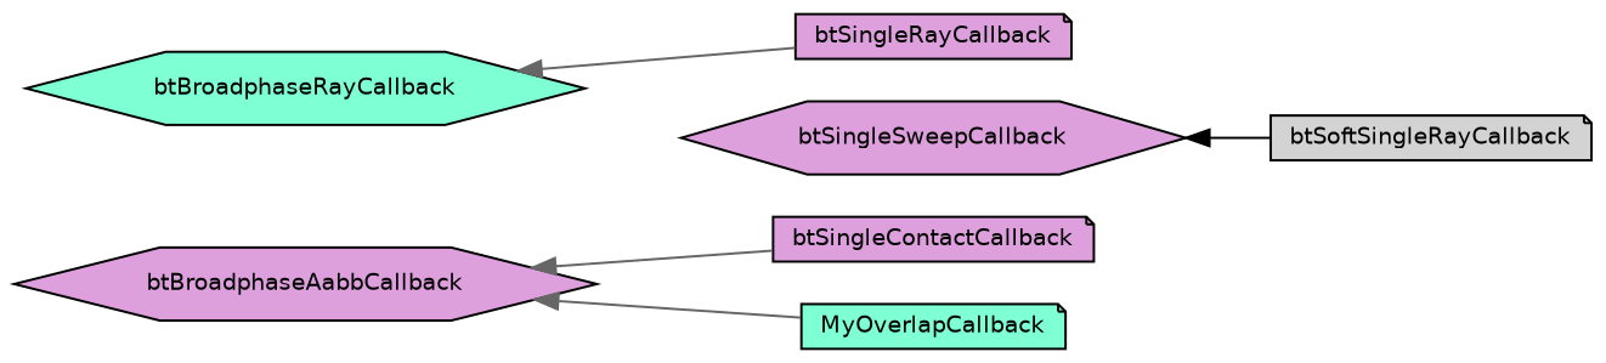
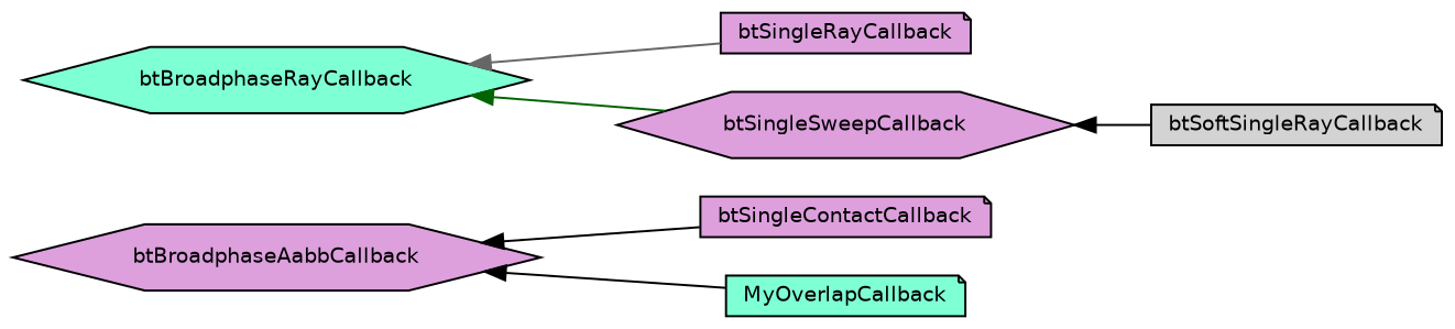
  digraph {
    rankdir=LR
    node [color=black fillcolor=plum fontname=Helvetica fontsize=10 shape=note style=filled]
    edge [color=gray40 dir=back fontname=Helvetica fontsize=10 labelfontname=Helvetica labelfontsize=10 style=solid]
    n1 [fontcolor=black height=0.2 label=btBroadphaseAabbCallback shape=hexagon width=0.4]
    n2 [height=0.2 label=btSingleContactCallback width=0.4]
    n3 [fillcolor=aquamarine height=0.2 label=MyOverlapCallback width=0.4]
    n4 [fillcolor=aquamarine height=0.2 label=btBroadphaseRayCallback shape=hexagon width=0.4]
    n5 [height=0.2 label=btSingleRayCallback width=0.4]
    n6 [height=0.2 label=btSingleSweepCallback shape=hexagon width=0.4]
    n7 [fillcolor=lightgrey height=0.2 label=btSoftSingleRayCallback width=0.4]
-   n1 -> n2
-   n1 -> n3
+   n1 -> n2 [color=black]
+   n1 -> n3 [color=black]
    n4 -> n5
+   n4 -> n6 [color=darkgreen]
    n6 -> n7 [color=black]
  }
